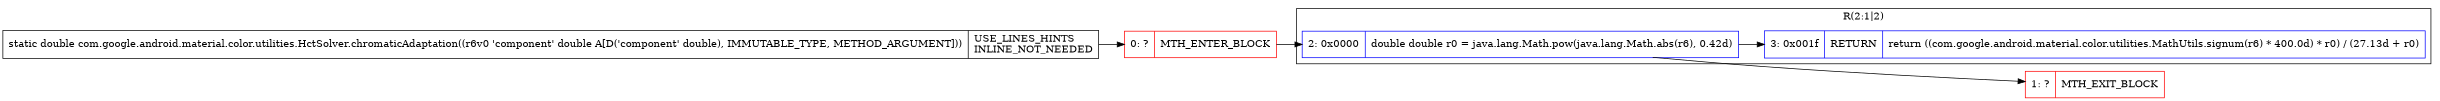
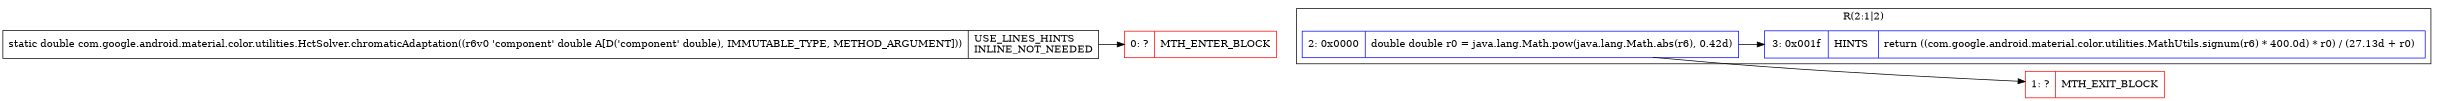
  digraph {
    rankdir=LR
    node [color=blue shape=record]
    n1 [label="{2\:\ 0x0000|double double r0 = java.lang.Math.pow(java.lang.Math.abs(r6), 0.42d)\l}"]
-   n2 [label="{3\:\ 0x001f|RETURN\l|return ((com.google.android.material.color.utilities.MathUtils.signum(r6) * 400.0d) * r0) \/ (27.13d + r0)\l}"]
+   n2 [label="{3\:\ 0x001f|HINTS\l|return ((com.google.android.material.color.utilities.MathUtils.signum(r6) * 400.0d) * r0) \/ (27.13d + r0)\l}"]
    n3 [color=red label="{1\:\ ?|MTH_EXIT_BLOCK\l}"]
    n4 [color=red label="{0\:\ ?|MTH_ENTER_BLOCK\l}"]
    n5 [label="{static double com.google.android.material.color.utilities.HctSolver.chromaticAdaptation((r6v0 'component' double A[D('component' double), IMMUTABLE_TYPE, METHOD_ARGUMENT]))  | USE_LINES_HINTS\lINLINE_NOT_NEEDED\l}" color=""]
    subgraph cluster_1 {
      label="R(2:1|2)"
      n1
      n2
    }
    n1 -> n2
    n1 -> n3
-   n4 -> n1
    n5 -> n4
  }
